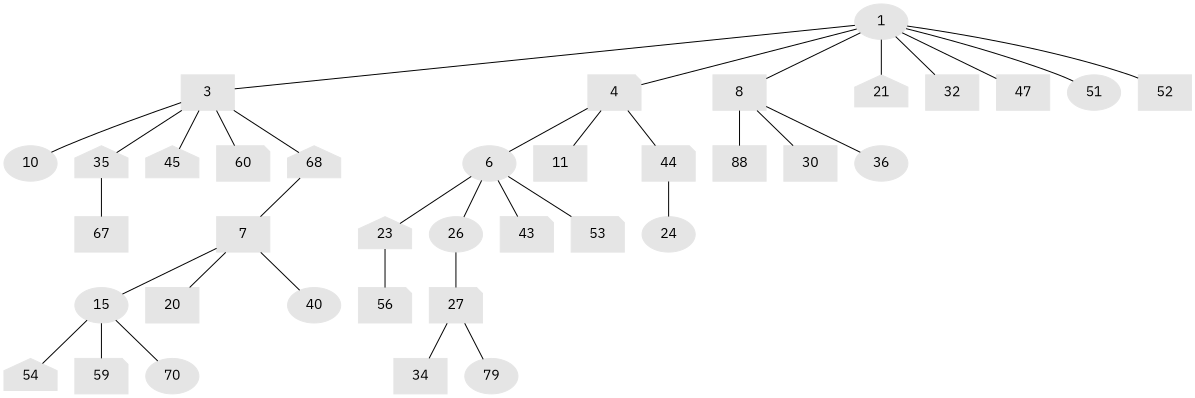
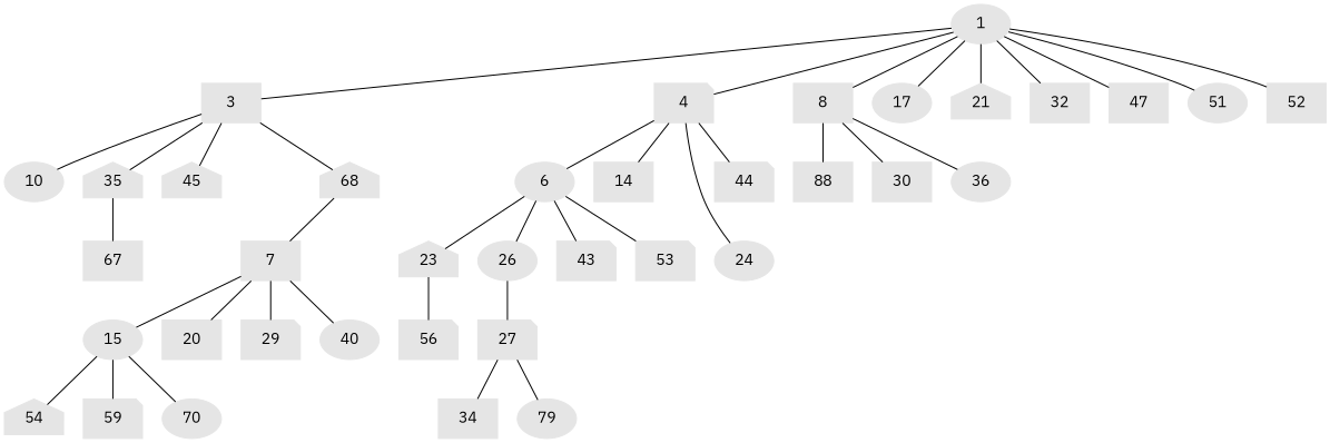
  graph {
    fontname="IBM Plex Sans"
    node [color=gray90 fontname="IBM Plex Sans" shape=ellipse style=filled]
    edge [fontname="IBM Plex Sans"]
    1 [super="+2"]
    3 [shape=box super="+5"]
    4 [shape=note]
    8 [shape=box super="+12"]
+   17
    21 [shape=house super="+33+49"]
    32 [shape=box]
    47 [shape=box super="+69+74"]
    51
    52 [shape=box]
    10 [super="+76"]
    35 [shape=house super="+61"]
    45 [shape=house]
-   60 [shape=note]
    68 [shape=house]
    6 [super="+11"]
-   14 [shape=box super="+37+48" label=11]
+   14 [shape=box super="+37+48"]
    24 [super="+57+39"]
    44 [shape=note]
    n20 [label=88 shape=box]
    30 [shape=box super="+50+78+66"]
    36
    67 [shape=box]
    7 [shape=box super="+9+20+13+41"]
    23 [shape=house]
    26 [super="+38"]
    43 [shape=note]
    53 [shape=note]
    15
    n30 [label=20 shape=box]
+   29 [shape=note super="+58+55"]
    40 [super="+73"]
    56 [shape=note]
    27 [shape=note]
    54 [shape=house]
    59 [shape=note]
    70 [super="+71"]
    34 [shape=box super="+46"]
    79
    1 -- 3
    1 -- 4
    1 -- 8
+   1 -- 17
    1 -- 21
    1 -- 32
    1 -- 47
    1 -- 51
    1 -- 52
    3 -- 10
    3 -- 35
    3 -- 45
-   3 -- 60
    3 -- 68
    4 -- 6
    4 -- 14
-   44 -- 24
+   4 -- 24
    4 -- 44
    8 -- n20
    8 -- 30
    8 -- 36
    35 -- 67
    68 -- 7
    6 -- 23
    6 -- 26
    6 -- 43
    6 -- 53
    7 -- 15
    7 -- n30
+   7 -- 29
    7 -- 40
    23 -- 56
    26 -- 27
    15 -- 54
    15 -- 59
    15 -- 70
    27 -- 34
    27 -- 79
  }
